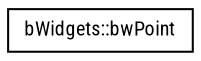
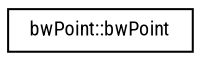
  digraph {
    rankdir=LR
    fontname="Roboto Condensed"
-   n1 [color=black fillcolor=white fontname="Roboto Condensed" fontsize=10 height=0.2 label="bWidgets::bwPoint" shape=record style=filled width=0.4]
+   n1 [color=black fillcolor=white fontname="Roboto Condensed" fontsize=10 height=0.2 label="bwPoint::bwPoint" shape=record style=filled width=0.4]
  }
